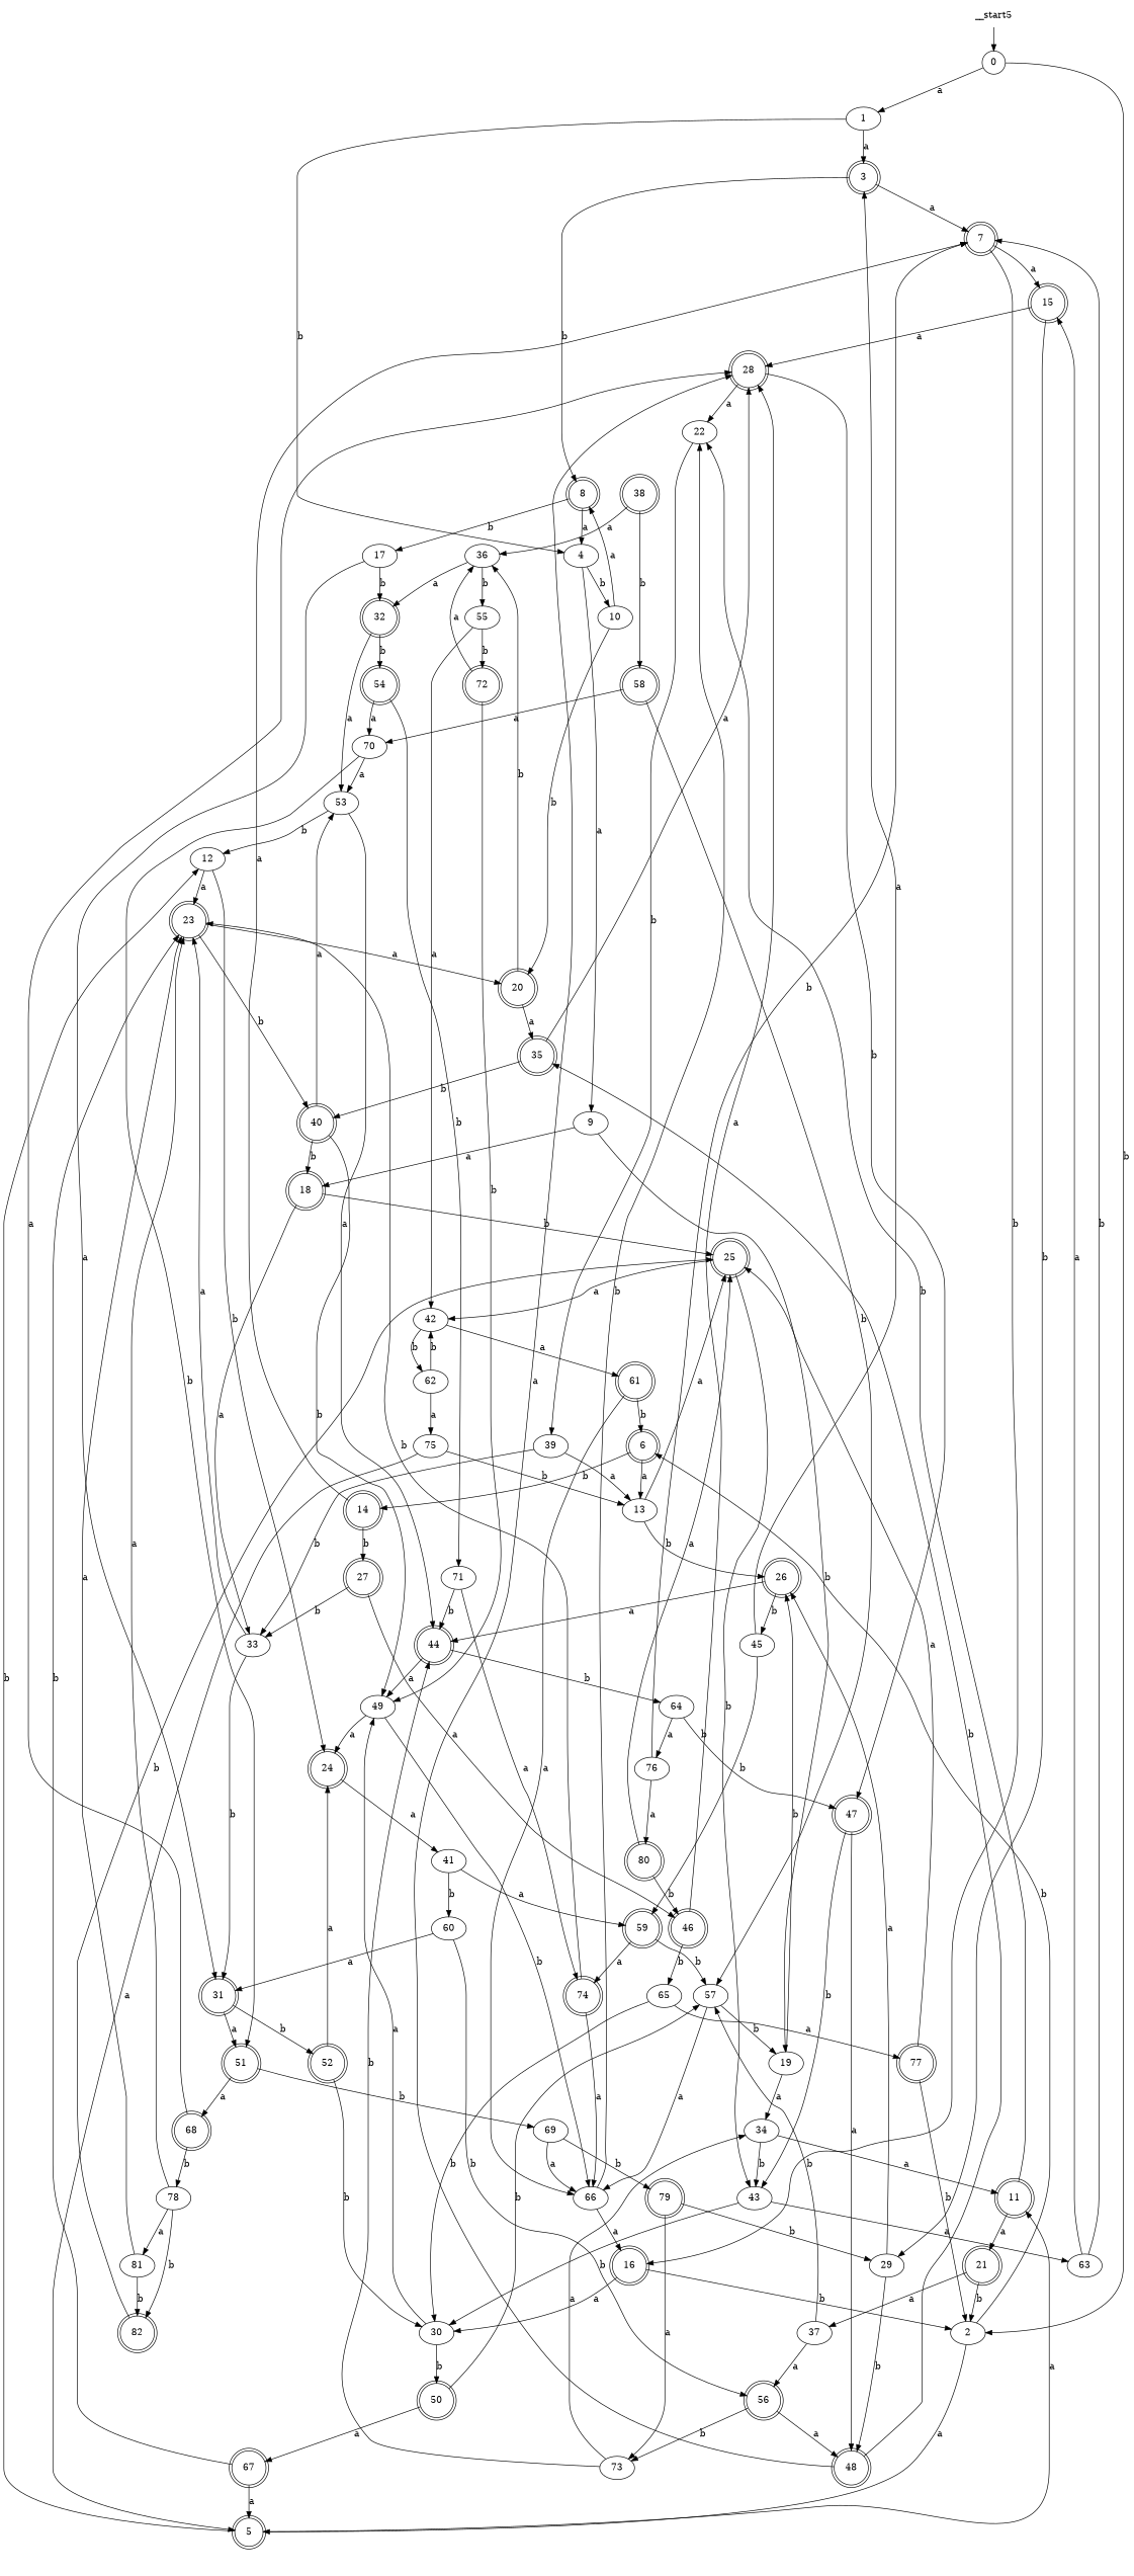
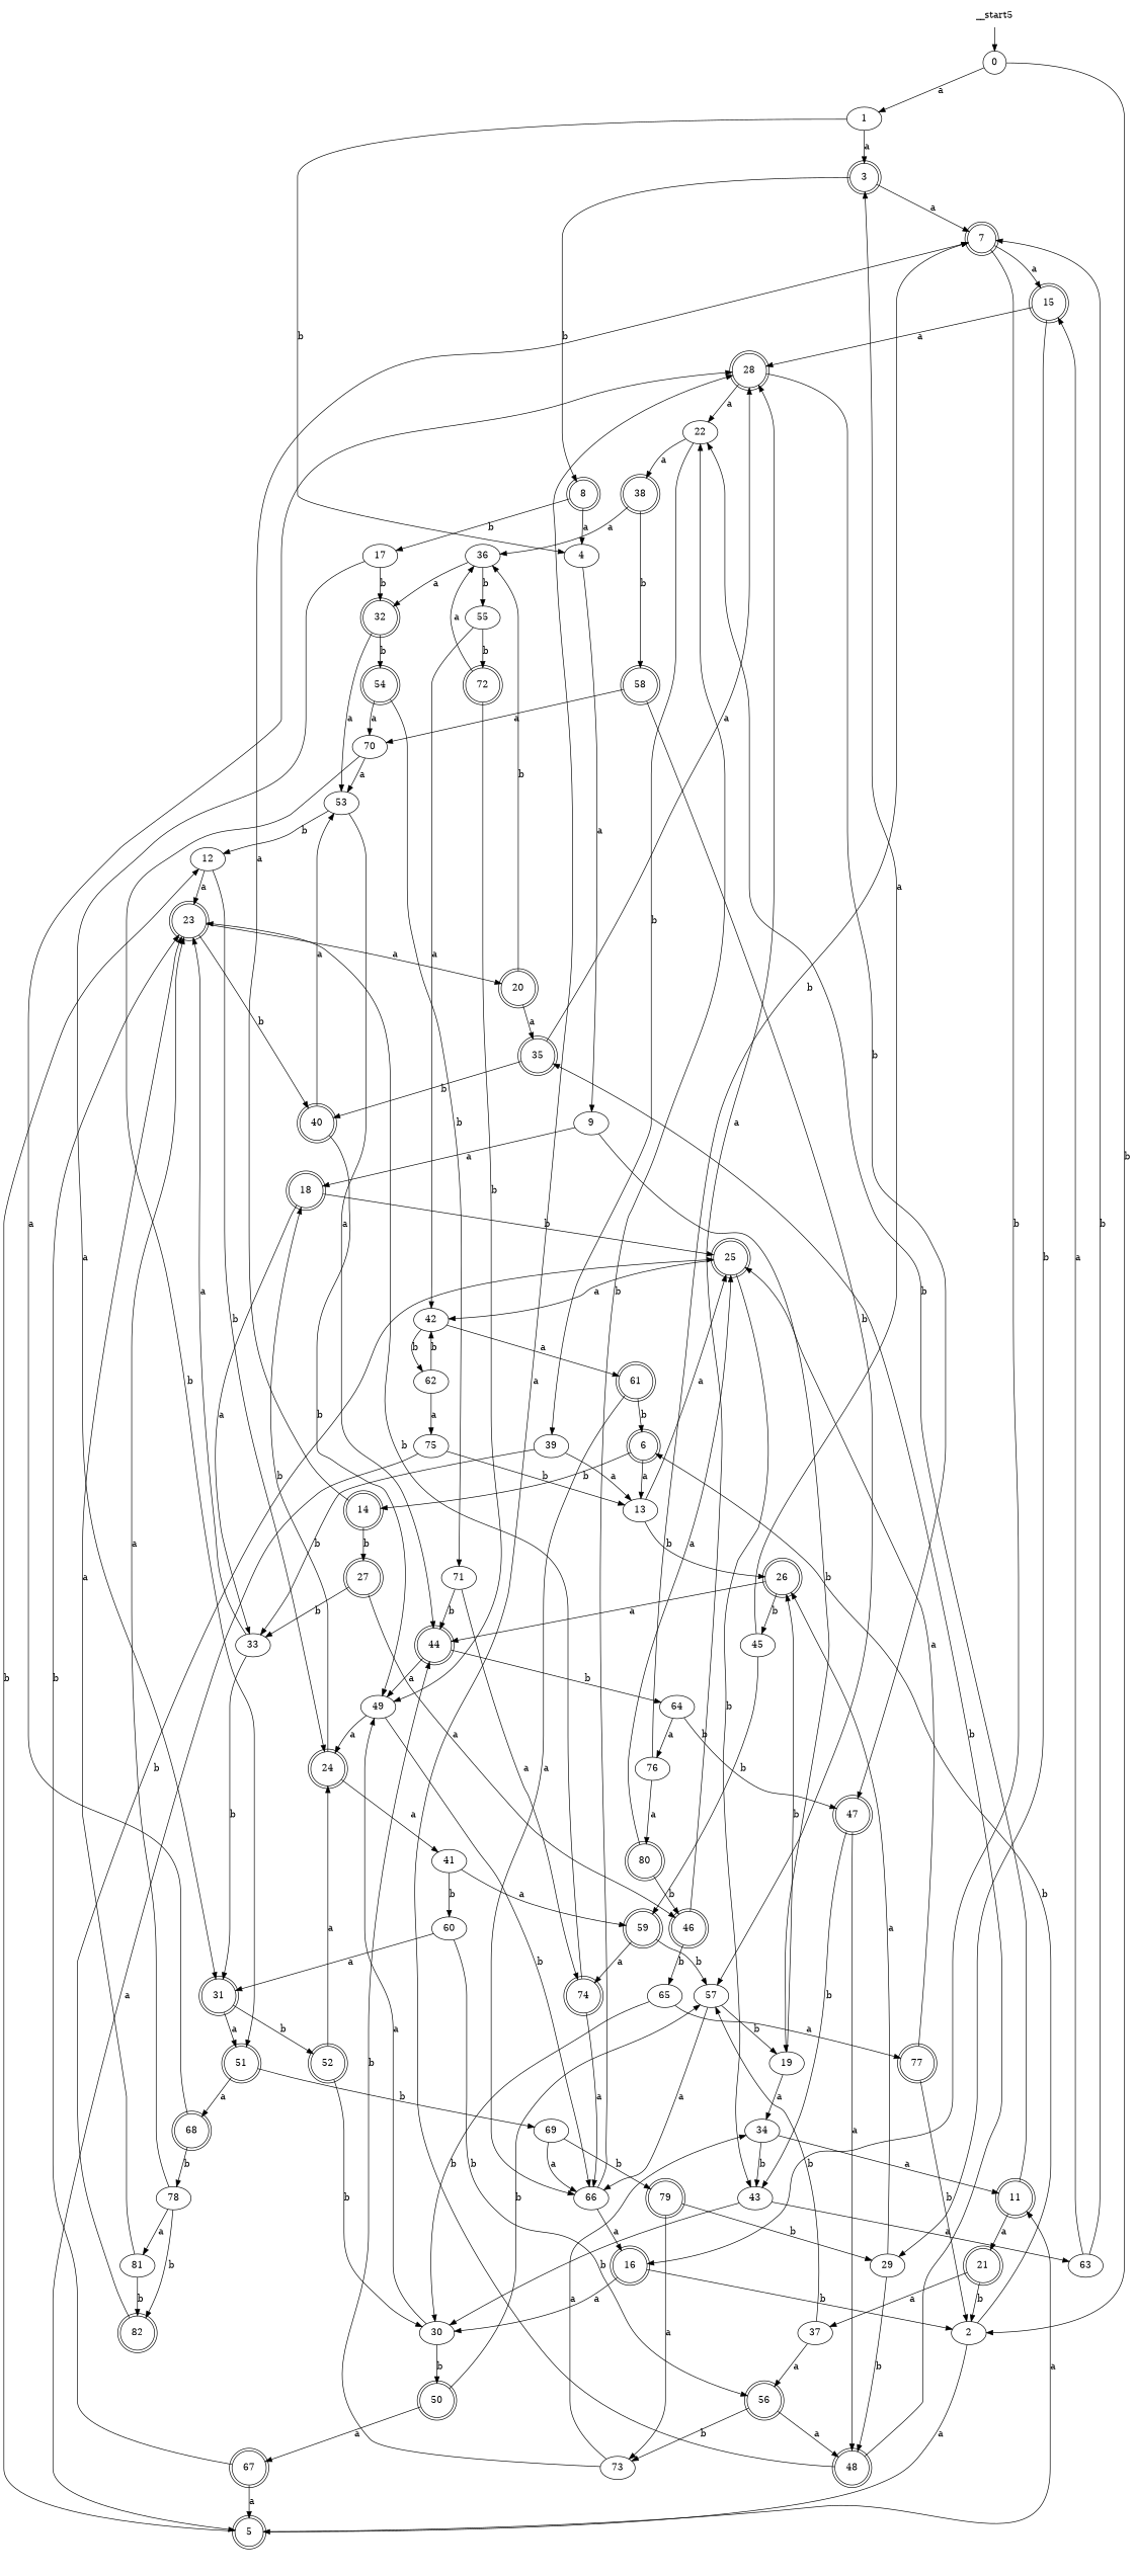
  digraph {
    node [shape=doublecircle]
    n1 [label=__start5 shape=none]
    0 [shape=circle]
    1 [shape=""]
    2 [shape=""]
    3
    4 [shape=""]
    5
    6
    7
    8
    9 [shape=""]
-   10 [shape=""]
    11
    12 [shape=""]
    13 [shape=""]
    14
    15
    16
    17 [shape=""]
    18
    19 [shape=""]
    20
    21
    22 [shape=""]
    23
    24
    25
    26
    27
    28
    29 [shape=""]
    30 [shape=""]
    31
    32
    33 [shape=""]
    34 [shape=""]
    35
    36 [shape=""]
    37 [shape=""]
    38
    39 [shape=""]
    40
    41 [shape=""]
    42 [shape=""]
    43 [shape=""]
    44
    45 [shape=""]
    46
    47
    48
    49 [shape=""]
    50
    51
    52
    53 [shape=""]
    54
    55 [shape=""]
    56
    57 [shape=""]
    58
    59
    60 [shape=""]
    61
    62 [shape=""]
    63 [shape=""]
    64 [shape=""]
    65 [shape=""]
    66 [shape=""]
    67
    68
    69 [shape=""]
    70 [shape=""]
    71 [shape=""]
    72
    73 [shape=""]
    74
    75 [shape=""]
    76 [shape=""]
    77
    78 [shape=""]
    79
    80
    81 [shape=""]
    82
    n1 -> 0
    0 -> 1 [label=a]
    0 -> 2 [label=b]
    1 -> 3 [label=a]
    1 -> 4 [label=b]
    2 -> 5 [label=a]
    2 -> 6 [label=b]
    3 -> 7 [label=a]
    3 -> 8 [label=b]
    4 -> 9 [label=a]
-   4 -> 10 [label=b]
    5 -> 11 [label=a]
    5 -> 12 [label=b]
    6 -> 13 [label=a]
    6 -> 14 [label=b]
    7 -> 15 [label=a]
    7 -> 16 [label=b]
    8 -> 4 [label=a]
    8 -> 17 [label=b]
    9 -> 18 [label=a]
    9 -> 19 [label=b]
-   10 -> 8 [label=a]
-   10 -> 20 [label=b]
    11 -> 21 [label=a]
    11 -> 22 [label=b]
    12 -> 23 [label=a]
    12 -> 24 [label=b]
    13 -> 25 [label=a]
    13 -> 26 [label=b]
    14 -> 7 [label=a]
    14 -> 27 [label=b]
    15 -> 28 [label=a]
    15 -> 29 [label=b]
    16 -> 2 [label=b]
    16 -> 30 [label=a]
    17 -> 31 [label=a]
    17 -> 32 [label=b]
    18 -> 25 [label=b]
    18 -> 33 [label=a]
    19 -> 26 [label=b]
    19 -> 34 [label=a]
    20 -> 35 [label=a]
    20 -> 36 [label=b]
    21 -> 2 [label=b]
    21 -> 37 [label=a]
+   22 -> 38 [label=a]
    22 -> 39 [label=b]
    23 -> 20 [label=a]
    23 -> 40 [label=b]
-   40 -> 18 [label=b]
+   24 -> 18 [label=b]
    24 -> 41 [label=a]
    25 -> 42 [label=a]
    25 -> 43 [label=b]
    26 -> 44 [label=a]
    26 -> 45 [label=b]
    27 -> 33 [label=b]
    27 -> 46 [label=a]
    28 -> 22 [label=a]
    28 -> 47 [label=b]
    29 -> 26 [label=a]
    29 -> 48 [label=b]
    30 -> 49 [label=a]
    30 -> 50 [label=b]
    31 -> 51 [label=a]
    31 -> 52 [label=b]
    32 -> 53 [label=a]
    32 -> 54 [label=b]
    33 -> 23 [label=a]
    33 -> 31 [label=b]
    34 -> 11 [label=a]
    34 -> 43 [label=b]
    35 -> 28 [label=a]
    35 -> 40 [label=b]
    36 -> 32 [label=a]
    36 -> 55 [label=b]
    37 -> 56 [label=a]
    37 -> 57 [label=b]
    38 -> 36 [label=a]
    38 -> 58 [label=b]
    39 -> 13 [label=a]
    39 -> 33 [label=b]
    40 -> 49 [label=b]
    40 -> 53 [label=a]
    41 -> 59 [label=a]
    41 -> 60 [label=b]
    42 -> 61 [label=a]
    42 -> 62 [label=b]
    43 -> 30 [label=b]
    43 -> 63 [label=a]
    44 -> 49 [label=a]
    44 -> 64 [label=b]
    45 -> 3 [label=a]
    45 -> 59 [label=b]
    46 -> 28 [label=a]
    46 -> 65 [label=b]
    47 -> 43 [label=b]
    47 -> 48 [label=a]
    48 -> 28 [label=a]
    48 -> 35 [label=b]
    49 -> 24 [label=a]
    49 -> 66 [label=b]
    50 -> 57 [label=b]
    50 -> 67 [label=a]
    51 -> 68 [label=a]
    51 -> 69 [label=b]
    52 -> 24 [label=a]
    52 -> 30 [label=b]
    53 -> 12 [label=b]
    53 -> 44 [label=a]
    54 -> 70 [label=a]
    54 -> 71 [label=b]
    55 -> 42 [label=a]
    55 -> 72 [label=b]
    56 -> 48 [label=a]
    56 -> 73 [label=b]
    57 -> 19 [label=b]
    57 -> 66 [label=a]
    58 -> 57 [label=b]
    58 -> 70 [label=a]
    59 -> 57 [label=b]
    59 -> 74 [label=a]
    60 -> 31 [label=a]
    60 -> 56 [label=b]
    61 -> 6 [label=b]
    61 -> 66 [label=a]
    62 -> 42 [label=b]
    62 -> 75 [label=a]
    63 -> 7 [label=b]
    63 -> 15 [label=a]
    64 -> 47 [label=b]
    64 -> 76 [label=a]
    65 -> 30 [label=b]
    65 -> 77 [label=a]
    66 -> 16 [label=a]
    66 -> 22 [label=b]
    67 -> 5 [label=a]
    67 -> 23 [label=b]
    68 -> 28 [label=a]
    68 -> 78 [label=b]
    69 -> 66 [label=a]
    69 -> 79 [label=b]
    70 -> 51 [label=b]
    70 -> 53 [label=a]
    71 -> 44 [label=b]
    71 -> 74 [label=a]
    72 -> 36 [label=a]
    72 -> 49 [label=b]
    73 -> 34 [label=a]
    73 -> 44 [label=b]
    74 -> 23 [label=b]
    74 -> 66 [label=a]
    75 -> 5 [label=a]
    75 -> 13 [label=b]
    76 -> 7 [label=b]
    76 -> 80 [label=a]
    77 -> 2 [label=b]
    77 -> 25 [label=a]
    78 -> 23 [label=a]
    78 -> 81 [label=a]
    78 -> 82 [label=b]
    79 -> 29 [label=b]
    79 -> 73 [label=a]
    80 -> 25 [label=a]
    80 -> 46 [label=b]
    81 -> 23 [label=a]
    81 -> 82 [label=b]
    82 -> 25 [label=b]
  }
